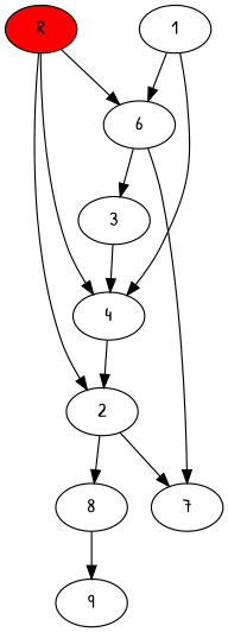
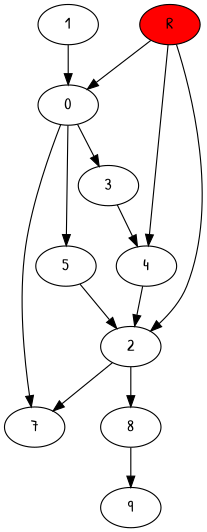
  digraph {
    fontname="Patrick Hand"
    node [fontname="Patrick Hand"]
    edge [fontname="Patrick Hand"]
    1
    4
-   6
+   6 [label=0]
    2
    7
    8
    3
+   5
    9
    R [fillcolor="#ff0000" style=filled]
-   1 -> 4
    1 -> 6
    4 -> 2
    6 -> 7
    6 -> 3
+   6 -> 5
    2 -> 7
    2 -> 8
    8 -> 9
    3 -> 4
+   5 -> 2
    R -> 4
    R -> 6
    R -> 2
  }
